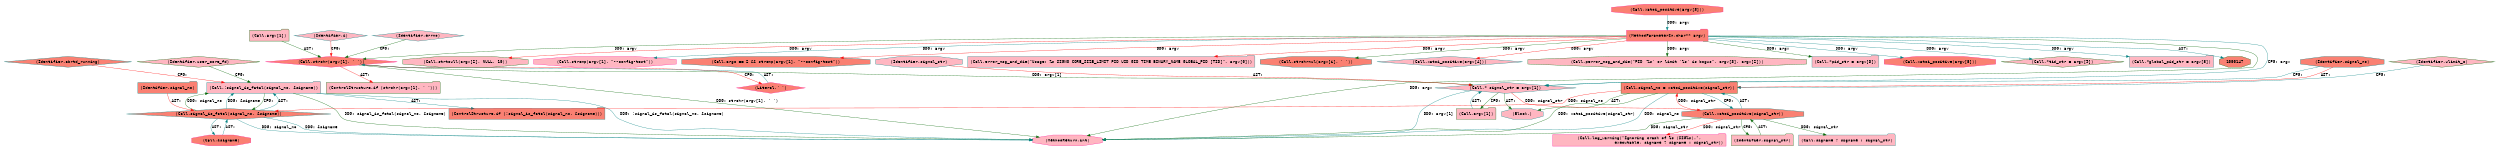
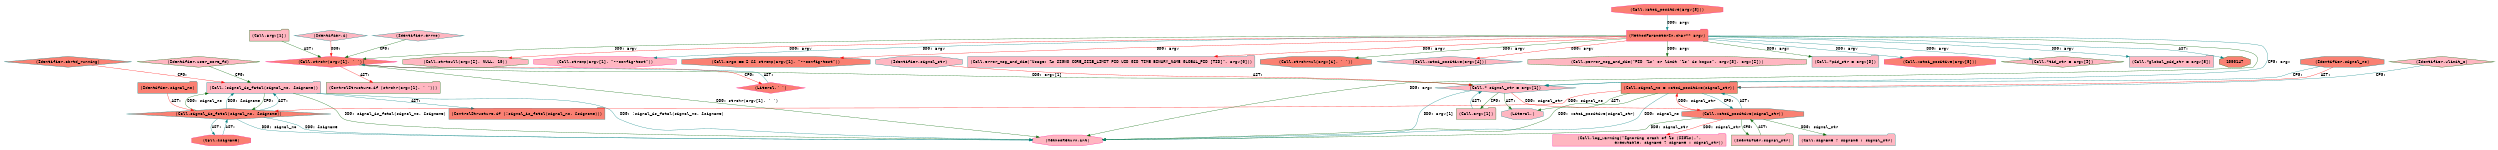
  digraph {
    fontname="DejaVu Sans Mono"
    node [color=teal fillcolor=lightpink fontname="DejaVu Sans Mono" shape=folder style=filled]
    edge [color=teal fontname="DejaVu Sans Mono"]
    n1 [label="(Call,!signal_is_fatal(signal_no, &signame))"]
    n2 [fillcolor=salmon label="(Call,signal_is_fatal(signal_no, &signame))" shape=diamond]
    n3 [color=deeppink label="(MethodReturn,int)" shape=octagon]
    n4 [fillcolor=salmon label="(ControlStructure,if (!signal_is_fatal(signal_no, &signame)))"]
    n5 [color=deeppink fillcolor=salmon label="(Call,&signame)" shape=octagon]
    n6 [color=darkgreen fillcolor=salmon label="(Call,signal_no = xatoi_positive(signal_str))"]
    n7 [fillcolor=salmon label="(Call,xatoi_positive(signal_str))" shape=octagon]
-   n8 [label="(Block,)" shape=octagon]
+   n8 [label="(Literal,)" shape=octagon]
    n9 [label="(Call,signame ? signame : signal_str)"]
    n10 [color=deeppink label="(Call,log_warning(\"Ignoring crash of %s (SIG%s).\",\n                        executable, signame ? signame : signal_str))"]
    n11 [color=darkgreen label="(Identifier,signal_str)"]
    n12 [label="(Call,* signal_str = argv[1])" shape=diamond]
    n13 [color=darkgreen label="(Call,argv[1])"]
    n14 [color=deeppink fillcolor=salmon label="(Call,strchr(argv[1], ' '))" shape=diamond]
    n15 [color=deeppink fillcolor=salmon label="(Literal,' ')" shape=diamond]
    n16 [color=darkgreen label="(ControlStructure,if (strchr(argv[1], ' ')))"]
    n17 [color=deeppink fillcolor=salmon label="(MethodParameterIn,char** argv)"]
    n18 [color=darkgreen label="(Call,strtoull(argv[2], NULL, 10))" shape=octagon]
    n19 [color=deeppink label="(Call,strcmp(argv[1], \"--config-test\"))" shape=octagon]
    n20 [fillcolor=salmon label="(Call,argc == 2 && strcmp(argv[1], \"--config-test\"))" shape=octagon]
    n21 [label="(Call,error_msg_and_die(\"Usage: %s SIGNO CORE_SIZE_LIMIT PID UID GID TIME BINARY_NAME GLOBAL_PID [TID]\", argv[0]))"]
    n22 [fillcolor=salmon label="(Call,strchrnul(argv[i], ' '))" shape=octagon]
    n23 [label="(Call,xatoi_positive(argv[4]))" shape=diamond]
    n24 [color=darkgreen label="(Call,perror_msg_and_die(\"PID '%s' or limit '%s' is bogus\", argv[3], argv[2]))" shape=octagon]
    n25 [label="(Call,*pid_str = argv[3])"]
    n26 [color=deeppink fillcolor=salmon label="(Call,xatoi_positive(argv[8]))" shape=octagon]
    n27 [color=darkgreen label="(Call,*tid_str = argv[9])" shape=diamond]
    n28 [label="(Call,*global_pid_str = argv[8])"]
    1000147 [color=darkgreen fillcolor=salmon shape=octagon]
    n30 [color=deeppink fillcolor=salmon label="(Call,xatoi_positive(argv[3]))" shape=octagon]
    n31 [fillcolor=salmon label="(Identifier,signal_no)"]
    n32 [color=darkgreen label="(Identifier,user_core_fd)" shape=diamond]
    n33 [label="(Identifier,signal_str)" shape=octagon]
    n34 [fillcolor=salmon label="(Identifier,signal_no)" shape=octagon]
    n35 [label="(Identifier,i)" shape=diamond]
    n36 [label="(Identifier,errno)" shape=diamond]
    n37 [fillcolor=salmon label="(Identifier,abrtd_running)" shape=diamond]
    n38 [color=darkgreen label="(Identifier,ulimit_c)" shape=diamond]
    n39 [color=darkgreen label="(Call,argv[1])"]
    n1 -> n2 [color=darkgreen label="CFG: "]
    n1 -> n3 [color=darkgreen label="DDG: signal_is_fatal(signal_no, &signame)"]
    n1 -> n3 [label="DDG: !signal_is_fatal(signal_no, &signame)"]
    n1 -> n4 [label="AST: "]
    n2 -> n1 [label="AST: "]
    n2 -> n1 [color=darkgreen label="DDG: signal_no"]
    n2 -> n1 [label="DDG: &signame"]
    n2 -> n3 [label="DDG: signal_no"]
    n2 -> n3 [label="DDG: &signame"]
    n2 -> n5 [label="AST: "]
    n5 -> n2 [label="AST: "]
    n6 -> n2 [color=red label="DDG: signal_no"]
    n6 -> n3 [color=darkgreen label="DDG: xatoi_positive(signal_str)"]
    n6 -> n3 [label="DDG: signal_no"]
    n6 -> n7 [label="CFG: "]
    n6 -> n8 [color=darkgreen label="AST: "]
    n7 -> n3 [color=darkgreen label="DDG: signal_str"]
    n7 -> n6 [label="AST: "]
    n7 -> n6 [color=red label="DDG: signal_str"]
    n7 -> n9 [color=darkgreen label="DDG: signal_str"]
    n7 -> n10 [color=red label="DDG: signal_str"]
    n7 -> n11 [color=darkgreen label="CFG: "]
    n11 -> n7 [color=darkgreen label="AST: "]
    n12 -> n3 [label="DDG: argv[1]"]
    n12 -> n7 [color=red label="DDG: signal_str"]
    n12 -> n8 [color=darkgreen label="AST: "]
    n12 -> n13 [color=darkgreen label="CFG: "]
    n13 -> n12 [label="AST: "]
    n14 -> n3 [color=darkgreen label="DDG: strchr(argv[1], ' ')"]
    n14 -> n12 [color=darkgreen label="DDG: argv[1]"]
    n14 -> n15 [color=red label="CFG: "]
    n14 -> n16 [color=red label="AST: "]
    n15 -> n14 [label="AST: "]
    n17 -> n3 [color=darkgreen label="DDG: argv"]
    n17 -> n12 [label="CFG: argv"]
    n17 -> n14 [color=darkgreen label="DDG: argv"]
    n17 -> n18 [color=red label="DDG: argv"]
    n17 -> n19 [label="DDG: argv"]
    n17 -> n20 [color=red label="DDG: argv"]
    n17 -> n21 [color=red label="DDG: argv"]
    n17 -> n22 [color=darkgreen label="DDG: argv"]
    n17 -> n23 [color=red label="DDG: argv"]
    n17 -> n24 [color=darkgreen label="DDG: argv"]
    n17 -> n25 [color=darkgreen label="DDG: argv"]
    n17 -> n26 [label="DDG: argv"]
    n17 -> n27 [label="DDG: argv"]
    n17 -> n28 [label="DDG: argv"]
    n17 -> 1000147 [label="AST: "]
    n30 -> n17 [label="DDG: argv"]
    n31 -> n2 [color=red label="AST: "]
    n32 -> n1 [color=darkgreen label="CFG: "]
    n33 -> n12 [color=red label="AST: "]
    n34 -> n6 [color=red label="AST: "]
    n34 -> n12 [label="CFG: "]
-   n35 -> n14 [color=red label="CFG: "]
+   n35 -> n14 [color=red label="DDG: "]
    n36 -> n14 [color=darkgreen label="CFG: "]
    n37 -> n1 [color=red label="CFG: "]
    n38 -> n6 [label="CFG: "]
    n39 -> n14 [color=darkgreen label="AST: "]
  }
